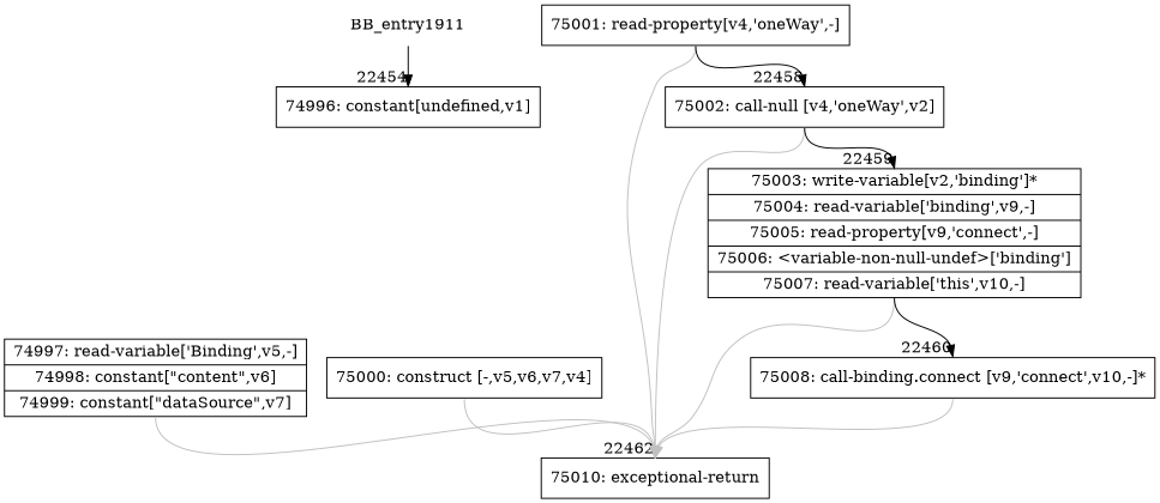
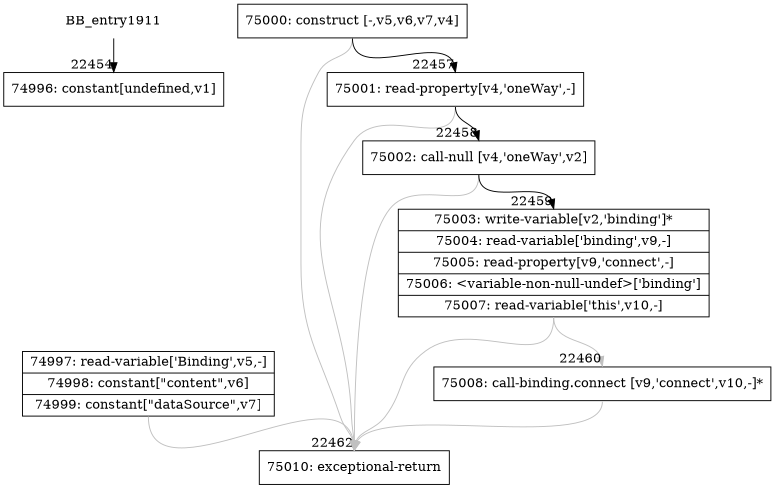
  digraph {
    rankdir=TD
    node [shape=record]
    edge [headport=n tailport=s color=gray]
    n1 [label=BB_entry1911 shape=none]
    n2 [label="{74996: constant[undefined,v1]}"]
    n3 [label="{74997: read-variable['Binding',v5,-]|74998: constant[\"content\",v6]|74999: constant[\"dataSource\",v7]}"]
    n4 [label="{75010: exceptional-return}"]
    n5 [label="{75000: construct [-,v5,v6,v7,v4]}"]
    n6 [label="{75001: read-property[v4,'oneWay',-]}"]
    n7 [label="{75002: call-null [v4,'oneWay',v2]}"]
    n8 [label="{75003: write-variable[v2,'binding']*|75004: read-variable['binding',v9,-]|75005: read-property[v9,'connect',-]|75006: \<variable-non-null-undef\>['binding']|75007: read-variable['this',v10,-]}"]
    n9 [label="{75008: call-binding.connect [v9,'connect',v10,-]*}"]
    n1 -> n2 [headlabel="    22454" color=""]
    n3 -> n4 [headlabel="      22462"]
    n5 -> n4
+   n5 -> n6 [headlabel="      22457" color=""]
    n6 -> n4
    n6 -> n7 [headlabel="      22458" color=""]
    n7 -> n4
    n7 -> n8 [headlabel="      22459" color=""]
    n8 -> n4
-   n8 -> n9 [headlabel="      22460" color=""]
+   n8 -> n9 [headlabel="      22460"]
    n9 -> n4
  }
